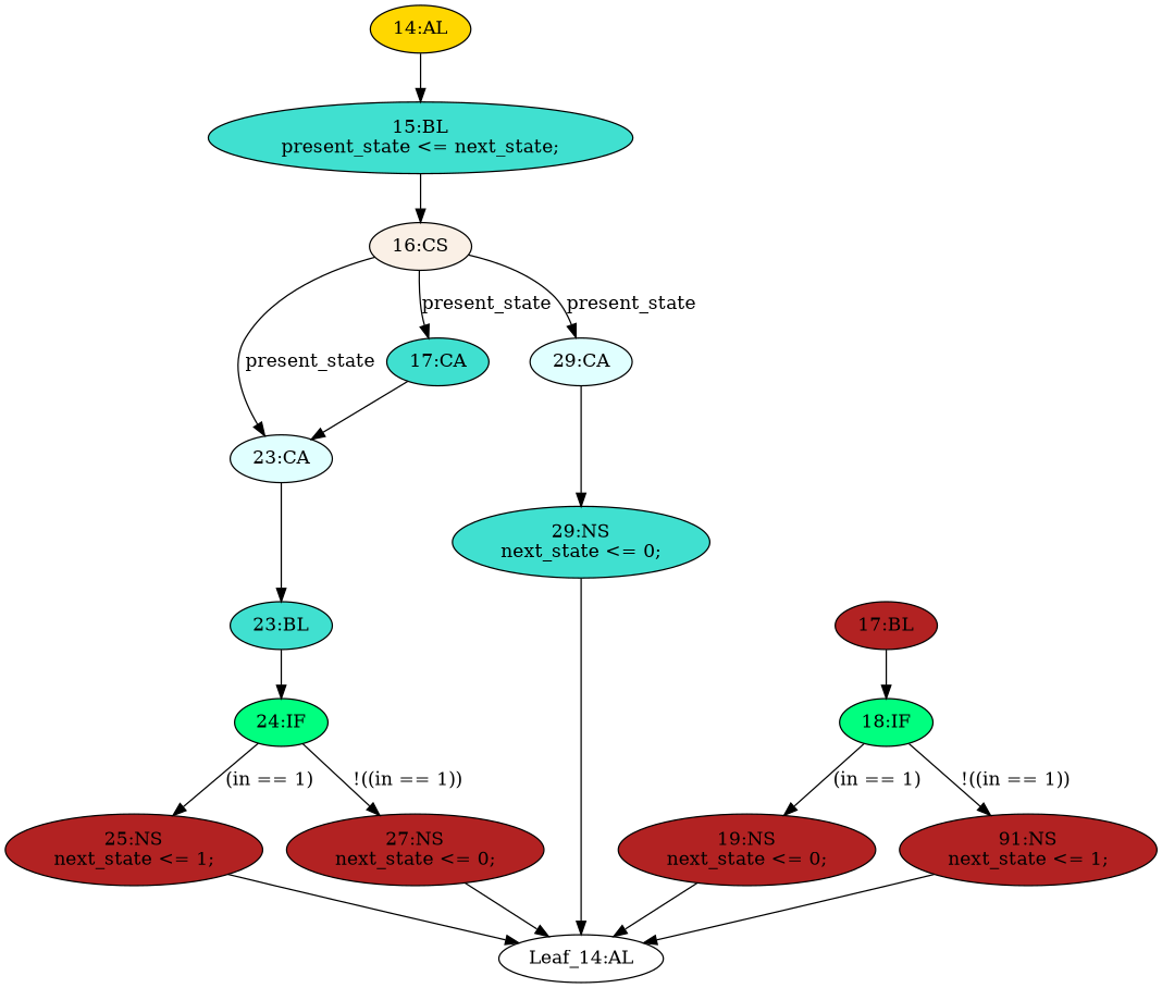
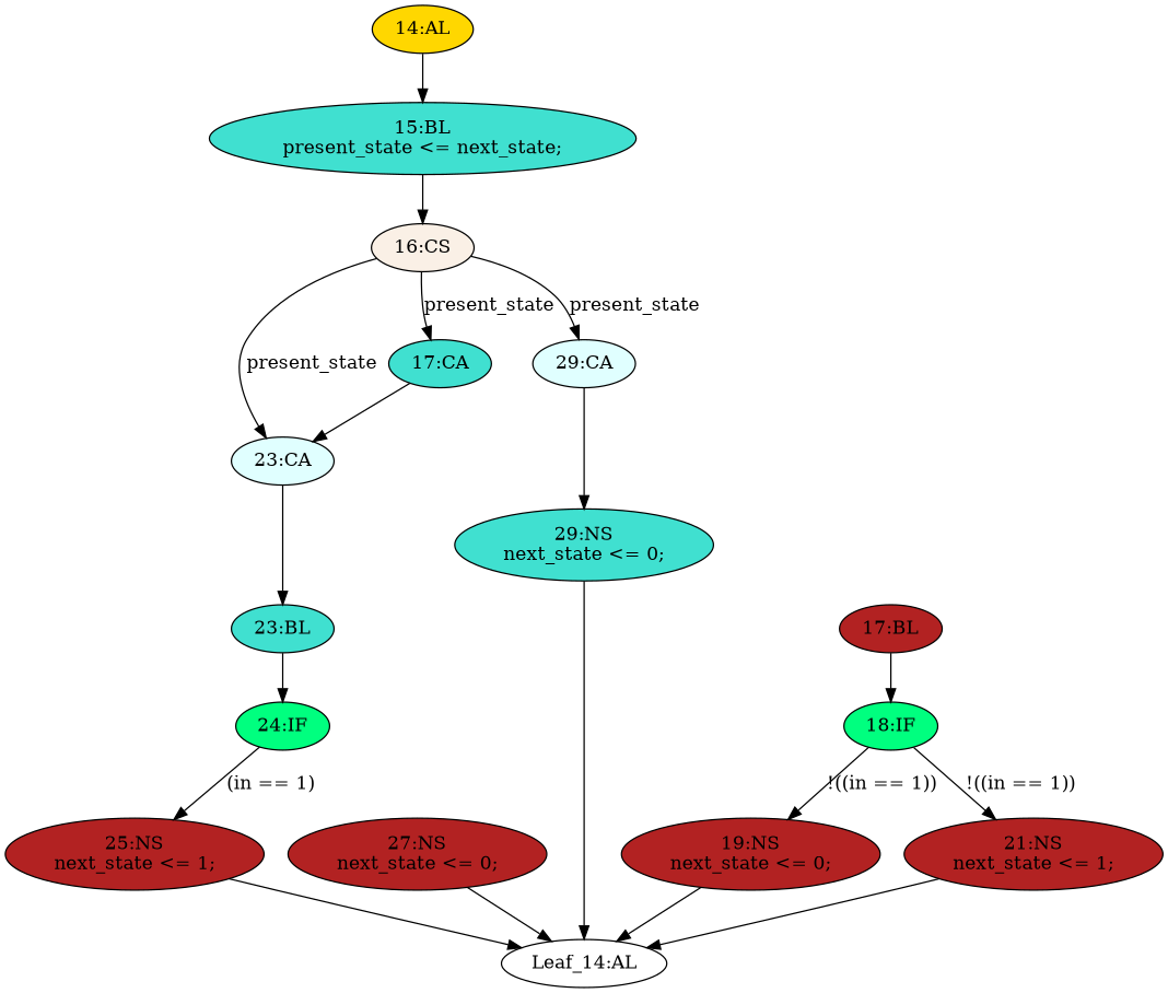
  strict digraph {
    node [fillcolor=firebrick statements="[]" style=filled typ=NonblockingSubstitution]
    edge [cond="[]" lineno=None]
    n1 [ast="<pyverilog.vparser.ast.Case object at 0x7f7300d68210>" fillcolor=lightcyan label="23:CA" typ=Case]
    n2 [ast="<pyverilog.vparser.ast.Block object at 0x7f7300d68290>" fillcolor=turquoise label="23:BL" typ=Block]
    n3 [ast="<pyverilog.vparser.ast.IfStatement object at 0x7f7300d682d0>" fillcolor=springgreen label="24:IF" typ=IfStatement]
    n4 [ast="<pyverilog.vparser.ast.NonblockingSubstitution object at 0x7f7300d68450>" label="25:NS\nnext_state <= 1;" statements="[<pyverilog.vparser.ast.NonblockingSubstitution object at 0x7f7300d68450>]"]
    n5 [ast="<pyverilog.vparser.ast.NonblockingSubstitution object at 0x7f7300d68310>" label="27:NS\nnext_state <= 0;" statements="[<pyverilog.vparser.ast.NonblockingSubstitution object at 0x7f7300d68310>]"]
    n6 [ast="<pyverilog.vparser.ast.CaseStatement object at 0x7f7300d61d50>" fillcolor=linen label="16:CS" typ=CaseStatement]
    n7 [ast="<pyverilog.vparser.ast.Case object at 0x7f7300d61e50>" fillcolor=turquoise label="17:CA" typ=Case]
    n8 [ast="<pyverilog.vparser.ast.Case object at 0x7f7300d68650>" fillcolor=lightcyan label="29:CA" typ=Case]
    n9 [ast="<pyverilog.vparser.ast.NonblockingSubstitution object at 0x7f7300d68690>" fillcolor=turquoise label="29:NS\nnext_state <= 0;" statements="[<pyverilog.vparser.ast.NonblockingSubstitution object at 0x7f7300d68690>]"]
    n10 [ast="<pyverilog.vparser.ast.Block object at 0x7f7300d61ed0>" label="17:BL" typ=Block]
    n11 [ast="<pyverilog.vparser.ast.IfStatement object at 0x7f7300d61f10>" fillcolor=springgreen label="18:IF" typ=IfStatement]
    n12 [def_var="['present_state', 'next_state']" label="Leaf_14:AL" fillcolor="" statements="" style="" typ=""]
    n13 [ast="<pyverilog.vparser.ast.NonblockingSubstitution object at 0x7f7300d61210>" label="19:NS\nnext_state <= 0;" statements="[<pyverilog.vparser.ast.NonblockingSubstitution object at 0x7f7300d61210>]"]
-   n14 [ast="<pyverilog.vparser.ast.NonblockingSubstitution object at 0x7f7300d61f90>" label="91:NS\nnext_state <= 1;" statements="[<pyverilog.vparser.ast.NonblockingSubstitution object at 0x7f7300d61f90>]"]
+   n14 [ast="<pyverilog.vparser.ast.NonblockingSubstitution object at 0x7f7300d61f90>" label="21:NS\nnext_state <= 1;" statements="[<pyverilog.vparser.ast.NonblockingSubstitution object at 0x7f7300d61f90>]"]
    n15 [ast="<pyverilog.vparser.ast.Block object at 0x7f7300d68990>" fillcolor=turquoise label="15:BL\npresent_state <= next_state;" statements="[<pyverilog.vparser.ast.NonblockingSubstitution object at 0x7f7300d68810>]" typ=Block]
    n16 [ast="<pyverilog.vparser.ast.Always object at 0x7f7300d689d0>" clk_sens=True fillcolor=gold label="14:AL" sens="['clk']" typ=Always use_var="['next_state', 'present_state', 'in']"]
    n1 -> n2
    n2 -> n3
    n3 -> n4 [cond="['in']" label="(in == 1)" lineno=24]
-   n3 -> n5 [cond="['in']" label="!((in == 1))" lineno=24]
    n4 -> n12
    n5 -> n12
    n6 -> n1 [cond="['present_state']" label=present_state lineno=16]
    n6 -> n7 [cond="['present_state']" label=present_state lineno=16]
    n6 -> n8 [cond="['present_state']" label=present_state lineno=16]
    n7 -> n1
    n8 -> n9
    n9 -> n12
    n10 -> n11
-   n11 -> n13 [cond="['in']" label="(in == 1)" lineno=18]
+   n11 -> n13 [cond="['in']" label="!((in == 1))" lineno=18]
    n11 -> n14 [cond="['in']" label="!((in == 1))" lineno=18]
    n13 -> n12
    n14 -> n12
    n15 -> n6
    n16 -> n15
  }
